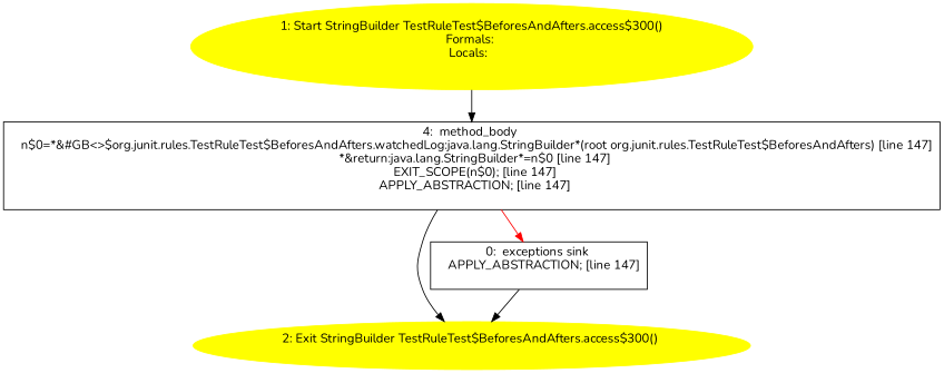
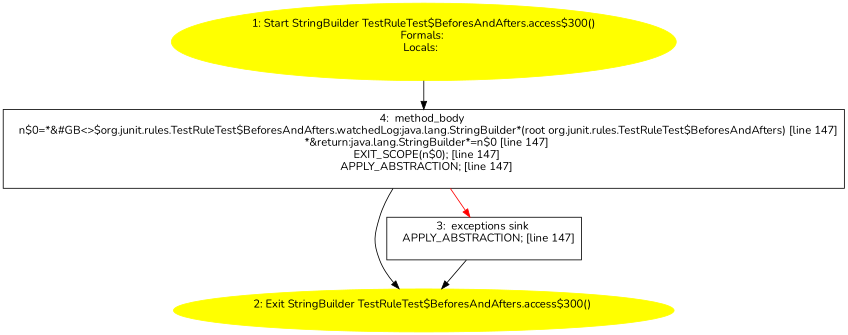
  digraph {
    fontname=Nunito
    node [fontname=Nunito]
    edge [fontname=Nunito]
    n1 [color=yellow label="1: Start StringBuilder TestRuleTest$BeforesAndAfters.access$300()\nFormals: \nLocals:  \n  " style=filled]
    n2 [label="4:  method_body \n   n$0=*&#GB<>$org.junit.rules.TestRuleTest$BeforesAndAfters.watchedLog:java.lang.StringBuilder*(root org.junit.rules.TestRuleTest$BeforesAndAfters) [line 147]\n  *&return:java.lang.StringBuilder*=n$0 [line 147]\n  EXIT_SCOPE(n$0); [line 147]\n  APPLY_ABSTRACTION; [line 147]\n " shape=box]
    n3 [color=yellow label="2: Exit StringBuilder TestRuleTest$BeforesAndAfters.access$300() \n  " style=filled]
-   n4 [label="0:  exceptions sink \n   APPLY_ABSTRACTION; [line 147]\n " shape=box]
+   n4 [label="3:  exceptions sink \n   APPLY_ABSTRACTION; [line 147]\n " shape=box]
    n1 -> n2
    n2 -> n3
    n2 -> n4 [color=red]
    n4 -> n3
  }
